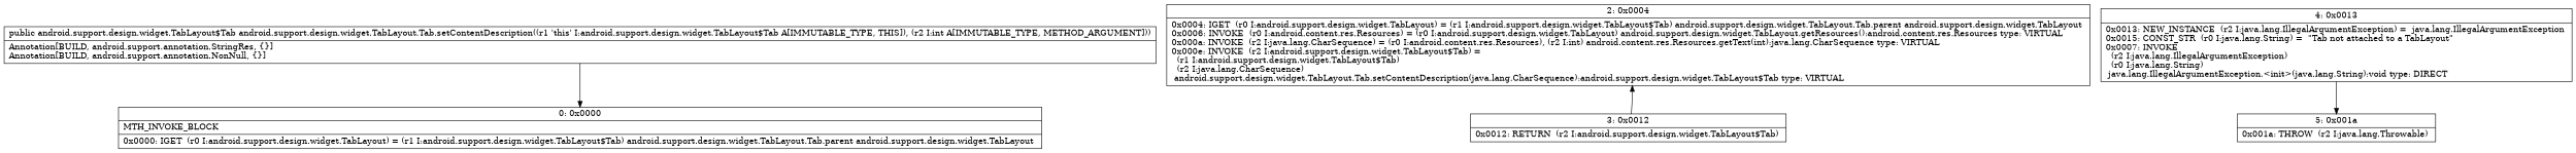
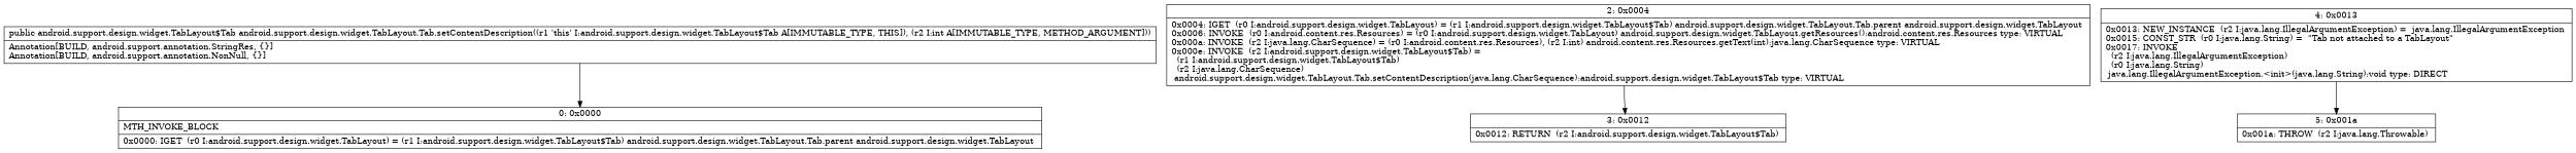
  digraph {
    node [shape=record]
    n1 [label="{0\:\ 0x0000|MTH_INVOKE_BLOCK\l|0x0000: IGET  (r0 I:android.support.design.widget.TabLayout) = (r1 I:android.support.design.widget.TabLayout$Tab) android.support.design.widget.TabLayout.Tab.parent android.support.design.widget.TabLayout \l}"]
    n2 [label="{2\:\ 0x0004|0x0004: IGET  (r0 I:android.support.design.widget.TabLayout) = (r1 I:android.support.design.widget.TabLayout$Tab) android.support.design.widget.TabLayout.Tab.parent android.support.design.widget.TabLayout \l0x0006: INVOKE  (r0 I:android.content.res.Resources) = (r0 I:android.support.design.widget.TabLayout) android.support.design.widget.TabLayout.getResources():android.content.res.Resources type: VIRTUAL \l0x000a: INVOKE  (r2 I:java.lang.CharSequence) = (r0 I:android.content.res.Resources), (r2 I:int) android.content.res.Resources.getText(int):java.lang.CharSequence type: VIRTUAL \l0x000e: INVOKE  (r2 I:android.support.design.widget.TabLayout$Tab) = \l  (r1 I:android.support.design.widget.TabLayout$Tab)\l  (r2 I:java.lang.CharSequence)\l android.support.design.widget.TabLayout.Tab.setContentDescription(java.lang.CharSequence):android.support.design.widget.TabLayout$Tab type: VIRTUAL \l}"]
    n3 [label="{3\:\ 0x0012|0x0012: RETURN  (r2 I:android.support.design.widget.TabLayout$Tab) \l}"]
-   n4 [label="{4\:\ 0x0013|0x0013: NEW_INSTANCE  (r2 I:java.lang.IllegalArgumentException) =  java.lang.IllegalArgumentException \l0x0015: CONST_STR  (r0 I:java.lang.String) =  \"Tab not attached to a TabLayout\" \l0x0007: INVOKE  \l  (r2 I:java.lang.IllegalArgumentException)\l  (r0 I:java.lang.String)\l java.lang.IllegalArgumentException.\<init\>(java.lang.String):void type: DIRECT \l}"]
+   n4 [label="{4\:\ 0x0013|0x0013: NEW_INSTANCE  (r2 I:java.lang.IllegalArgumentException) =  java.lang.IllegalArgumentException \l0x0015: CONST_STR  (r0 I:java.lang.String) =  \"Tab not attached to a TabLayout\" \l0x0017: INVOKE  \l  (r2 I:java.lang.IllegalArgumentException)\l  (r0 I:java.lang.String)\l java.lang.IllegalArgumentException.\<init\>(java.lang.String):void type: DIRECT \l}"]
    n5 [label="{5\:\ 0x001a|0x001a: THROW  (r2 I:java.lang.Throwable) \l}"]
    n6 [label="{public android.support.design.widget.TabLayout$Tab android.support.design.widget.TabLayout.Tab.setContentDescription((r1 'this' I:android.support.design.widget.TabLayout$Tab A[IMMUTABLE_TYPE, THIS]), (r2 I:int A[IMMUTABLE_TYPE, METHOD_ARGUMENT]))  | Annotation[BUILD, android.support.annotation.StringRes, \{\}]\lAnnotation[BUILD, android.support.annotation.NonNull, \{\}]\l}"]
-   n3 -> n2
+   n2 -> n3
    n4 -> n5
    n6 -> n1
  }
